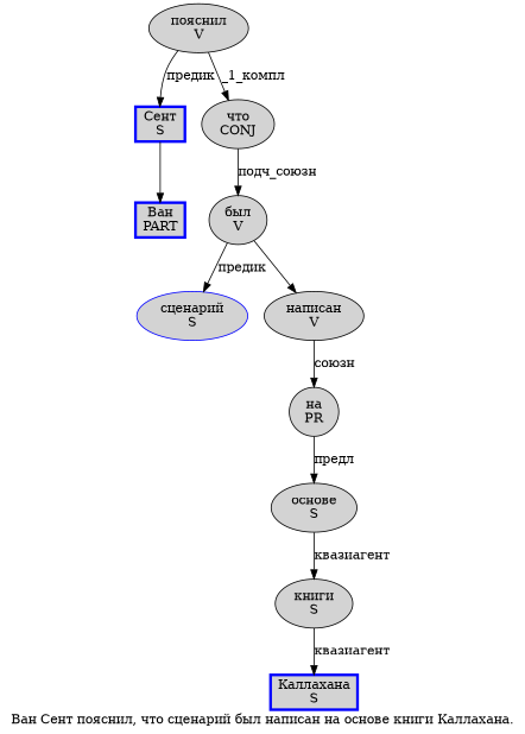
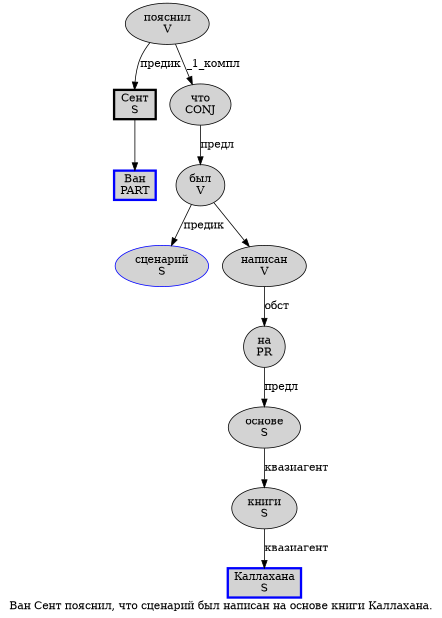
  digraph {
    label="Ван Сент пояснил, что сценарий был написан на основе книги Каллахана."
    node [fillcolor=lightgray penwidth=1 shape=ellipse style=filled]
    n1 [color=blue label="Ван\nPART" penwidth=3 shape=box]
-   n2 [color=blue label="Сент\nS" penwidth=3 shape=box]
+   n2 [color=black label="Сент\nS" penwidth=3 shape=box]
    n3 [label="пояснил\nV"]
    n4 [label="что\nCONJ"]
    n5 [label="был\nV"]
    n6 [color=blue label="сценарий\nS"]
    n7 [label="написан\nV"]
    n8 [label="на\nPR"]
    n9 [label="основе\nS"]
    n10 [label="книги\nS"]
    n11 [color=blue label="Каллахана\nS" penwidth=3 shape=box]
    n2 -> n1
    n3 -> n2 [label="предик"]
    n3 -> n4 [label="_1_компл"]
-   n4 -> n5 [label="подч_союзн"]
+   n4 -> n5 [label="предл"]
    n5 -> n6 [label="предик"]
    n5 -> n7
-   n7 -> n8 [label="союзн"]
+   n7 -> n8 [label="обст"]
    n8 -> n9 [label="предл"]
    n9 -> n10 [label="квазиагент"]
    n10 -> n11 [label="квазиагент"]
  }
